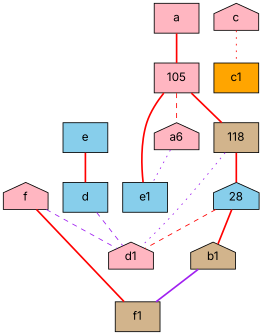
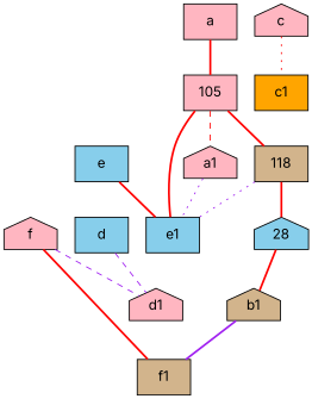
  graph {
    fontname=Inter
    node [fillcolor=lightpink fontname=Inter labelfontsize=50 shape=box style=filled]
    edge [color=red fontname=Inter style=bold]
-   a1 [shape=house label=a6]
+   a1 [shape=house]
    e1 [fillcolor=skyblue]
    a
    105
    b1 [fillcolor=tan shape=house]
    f1 [fillcolor=tan]
    d1 [shape=house]
    n8 [fillcolor=skyblue label=28 shape=house]
    118 [fillcolor=tan]
    c1 [fillcolor=orange]
    c [shape=house]
    f [shape=house]
    d [fillcolor=skyblue]
    e [fillcolor=skyblue]
    a1 -- e1 [color=purple style=dotted]
    a -- 105
    105 -- a1 [style=dashed]
    105 -- e1
    105 -- 118
    b1 -- f1 [color=purple]
    n8 -- b1
-   n8 -- d1 [style=dashed]
-   118 -- d1 [color=purple style=dotted]
+   118 -- e1 [color=purple style=dotted]
    118 -- n8
    c -- c1 [style=dotted]
    f -- f1
    f -- d1 [color=purple style=dashed]
    d -- d1 [color=purple style=dashed]
-   e -- d
+   e -- e1
  }
